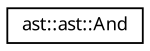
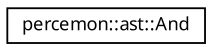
  digraph {
    rankdir=TB
    fontname="Noto Sans"
-   n1 [color=black fillcolor=white fontname="Noto Sans" fontsize=10 height=0.2 label="ast::ast::And" shape=record style=filled width=0.4]
+   n1 [color=black fillcolor=white fontname="Noto Sans" fontsize=10 height=0.2 label="percemon::ast::And" shape=record style=filled width=0.4]
  }
